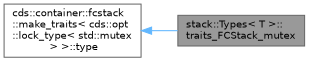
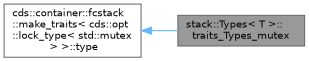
  digraph {
    rankdir=LR
    node [color=gray40 fontname=Helvetica fontsize=10 shape=box style=filled]
-   n1 [fillcolor=grey60 fontcolor=black height=0.2 label="stack::Types\< T \>::\ltraits_FCStack_mutex" width=0.4]
+   n1 [fillcolor=grey60 fontcolor=black height=0.2 label="stack::Types\< T \>::\ltraits_Types_mutex" width=0.4]
    n2 [fillcolor=white height=0.2 label="cds::container::fcstack\l::make_traits\< cds::opt\l::lock_type\< std::mutex\l \> \>::type" width=0.4]
    n2 -> n1 [color=steelblue1 dir=back fontname=Helvetica fontsize=10 labelfontname=Helvetica labelfontsize=10 style=solid]
  }
